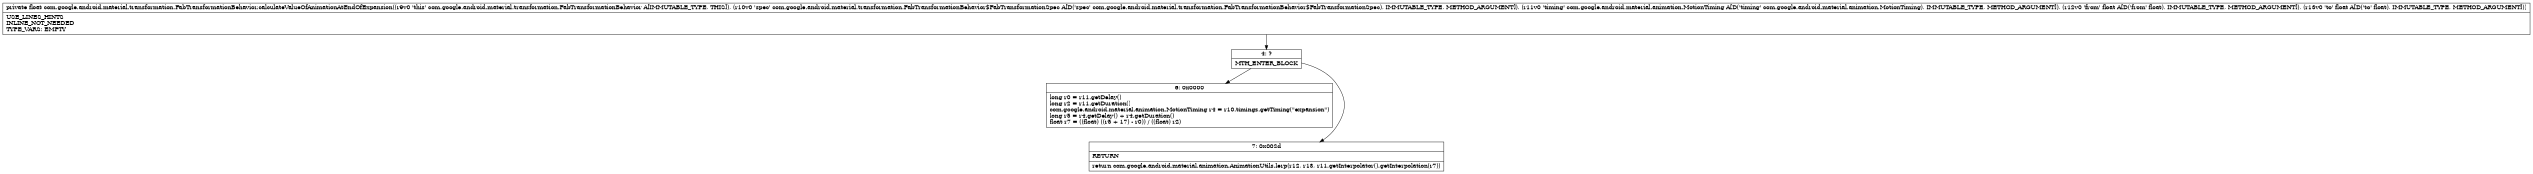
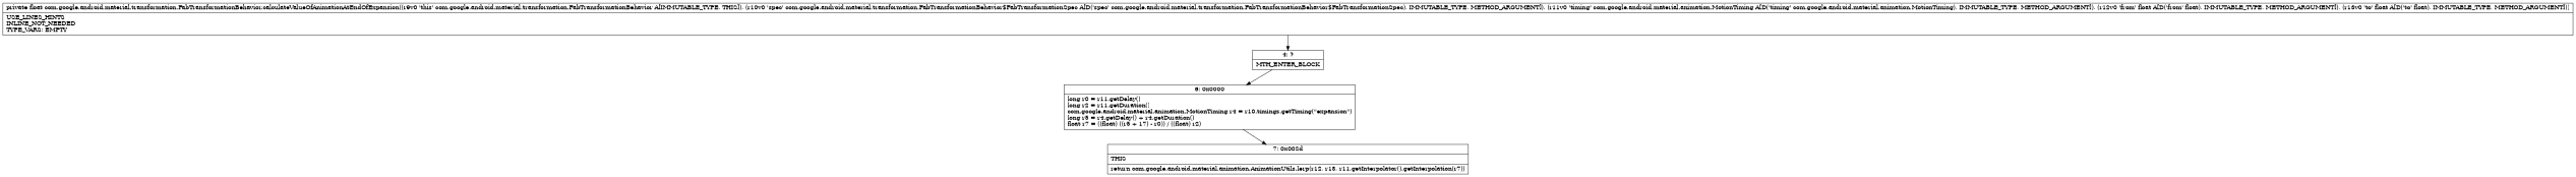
  digraph {
    node [shape=record]
    n1 [label="{4\:\ ?|MTH_ENTER_BLOCK\l}"]
    n2 [label="{6\:\ 0x0000|long r0 = r11.getDelay()\llong r2 = r11.getDuration()\lcom.google.android.material.animation.MotionTiming r4 = r10.timings.getTiming(\"expansion\")\llong r5 = r4.getDelay() + r4.getDuration()\lfloat r7 = ((float) ((r5 + 17) \- r0)) \/ ((float) r2)\l}"]
-   n3 [label="{7\:\ 0x002d|RETURN\l|return com.google.android.material.animation.AnimationUtils.lerp(r12, r13, r11.getInterpolator().getInterpolation(r7))\l}"]
+   n3 [label="{7\:\ 0x002d|THIS\l|return com.google.android.material.animation.AnimationUtils.lerp(r12, r13, r11.getInterpolator().getInterpolation(r7))\l}"]
    n4 [label="{private float com.google.android.material.transformation.FabTransformationBehavior.calculateValueOfAnimationAtEndOfExpansion((r9v0 'this' com.google.android.material.transformation.FabTransformationBehavior A[IMMUTABLE_TYPE, THIS]), (r10v0 'spec' com.google.android.material.transformation.FabTransformationBehavior$FabTransformationSpec A[D('spec' com.google.android.material.transformation.FabTransformationBehavior$FabTransformationSpec), IMMUTABLE_TYPE, METHOD_ARGUMENT]), (r11v0 'timing' com.google.android.material.animation.MotionTiming A[D('timing' com.google.android.material.animation.MotionTiming), IMMUTABLE_TYPE, METHOD_ARGUMENT]), (r12v0 'from' float A[D('from' float), IMMUTABLE_TYPE, METHOD_ARGUMENT]), (r13v0 'to' float A[D('to' float), IMMUTABLE_TYPE, METHOD_ARGUMENT]))  | USE_LINES_HINTS\lINLINE_NOT_NEEDED\lTYPE_VARS: EMPTY\l}"]
    n1 -> n2
-   n1 -> n3
+   n2 -> n3
    n4 -> n1
  }
